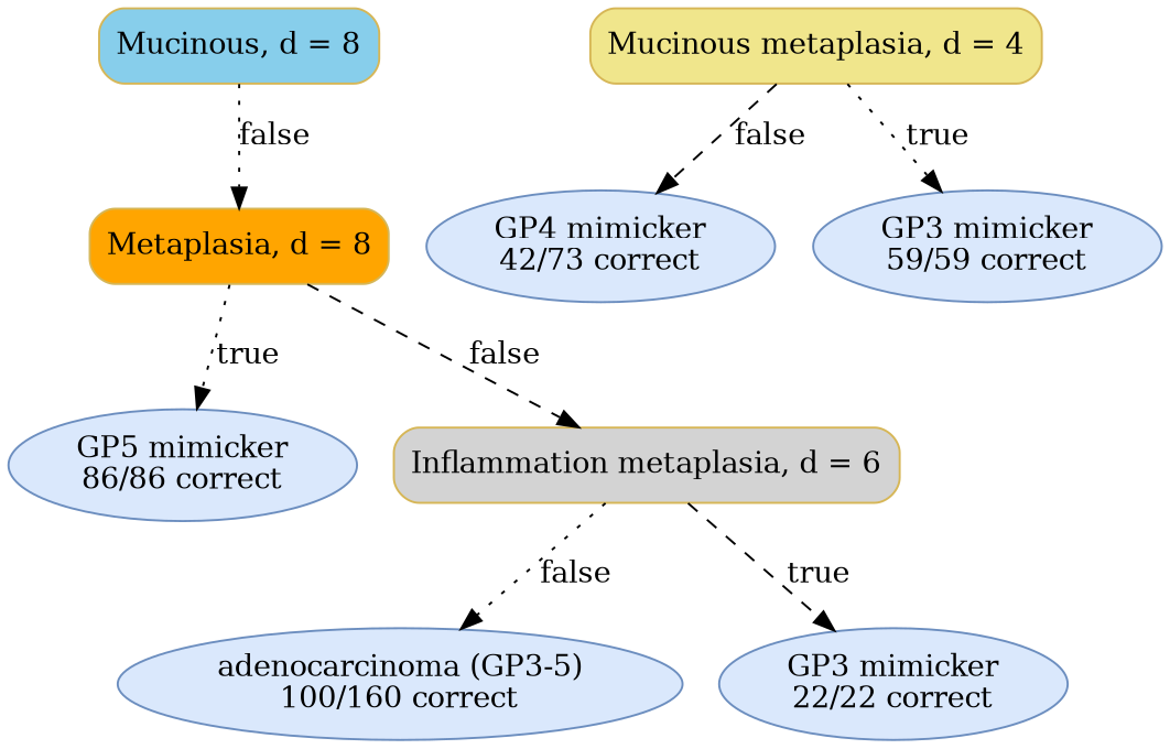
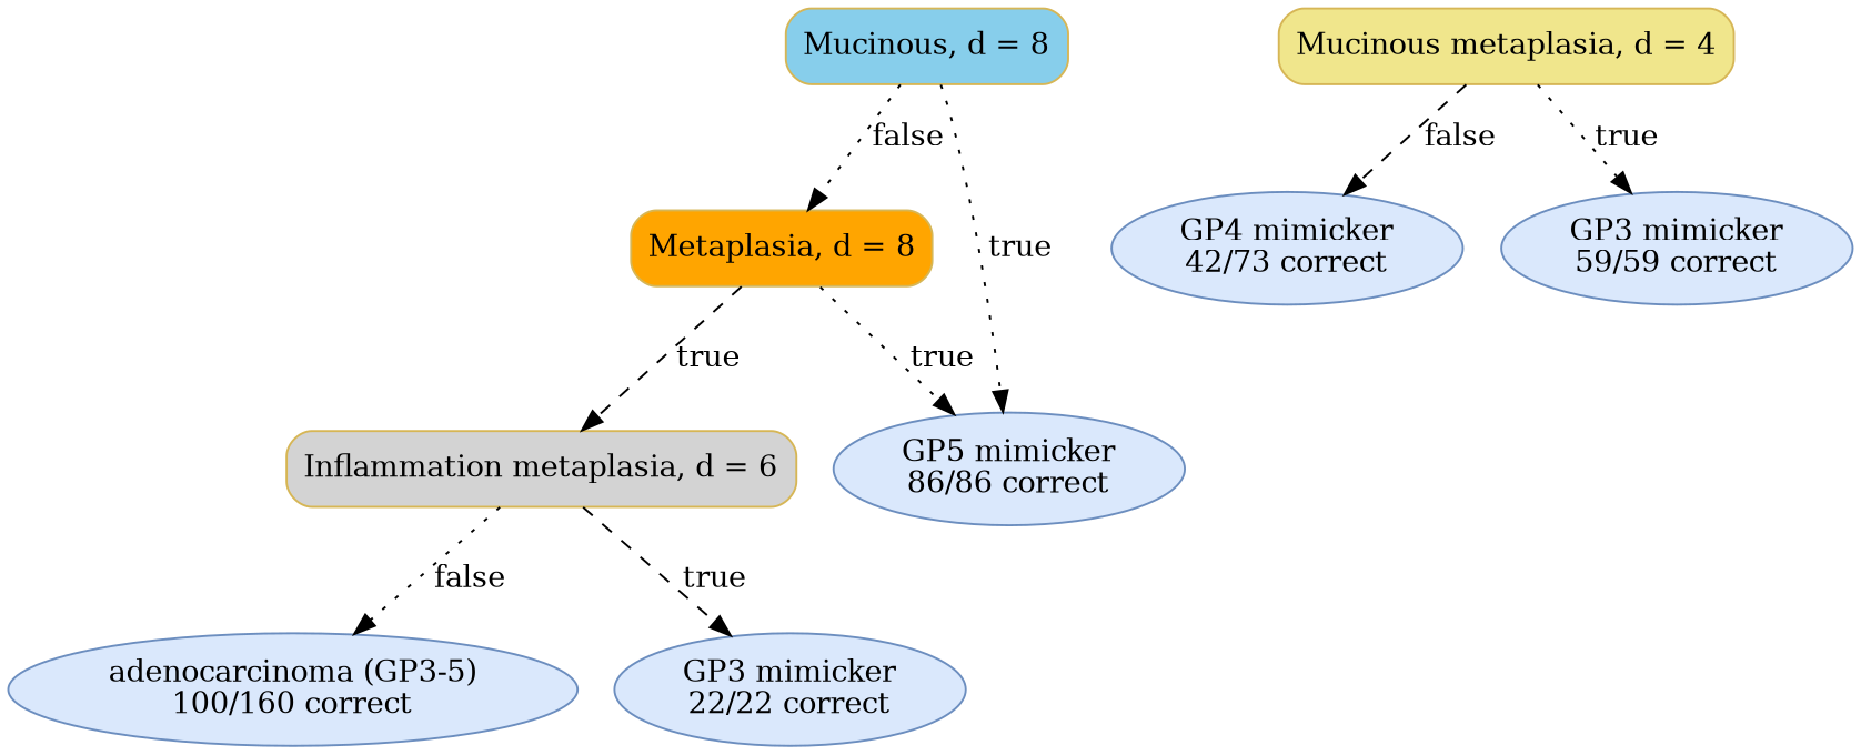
  digraph {
    fontname="Times-Roman"
    node [color="#6C8EBF" fillcolor="#DAE8FC" fontname="Times-Roman" shape=ellipse style="rounded,filled"]
    edge [style=dotted]
    n1 [color="#D6B656" fillcolor=skyblue label="Mucinous, d = 8" shape=box]
    n2 [color="#D6B656" fillcolor=orange label="Metaplasia, d = 8" shape=box]
    n3 [label=<GP5 mimicker<br/>86/86 correct>]
    n4 [color="#D6B656" fillcolor=lightgrey label="Inflammation metaplasia, d = 6" shape=box]
    n5 [label=<adenocarcinoma (GP3-5)<br/>100/160 correct>]
    n6 [label=<GP3 mimicker<br/>22/22 correct>]
    n7 [color="#D6B656" fillcolor=khaki label="Mucinous metaplasia, d = 4" shape=box]
    n8 [label=<GP4 mimicker<br/>42/73 correct>]
    n9 [label=<GP3 mimicker<br/>59/59 correct>]
    n1 -> n2 [label=false]
+   n1 -> n3 [label=true]
    n2 -> n3 [label=true]
-   n2 -> n4 [label=false style=dashed]
+   n2 -> n4 [label=true style=dashed]
    n4 -> n5 [label=false]
    n4 -> n6 [label=true style=dashed]
    n7 -> n8 [label=false style=dashed]
    n7 -> n9 [label=true]
  }
